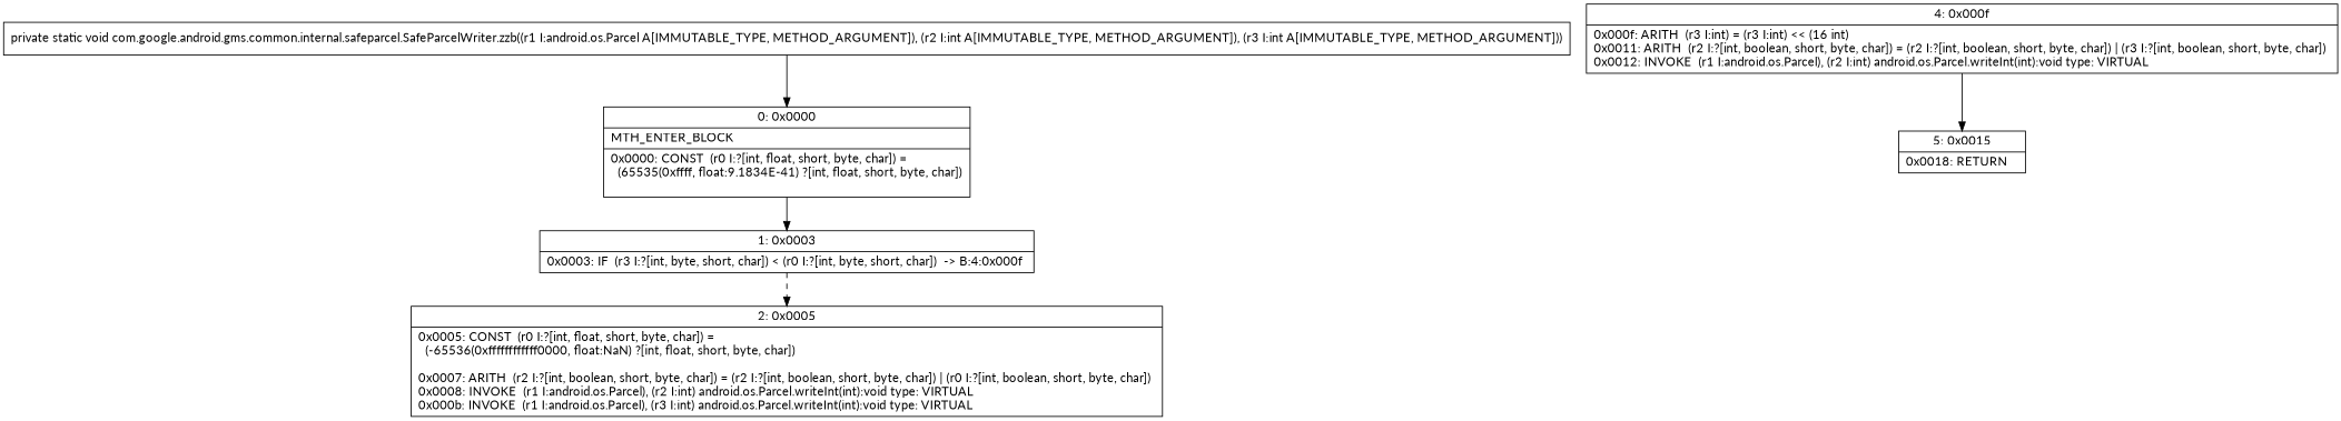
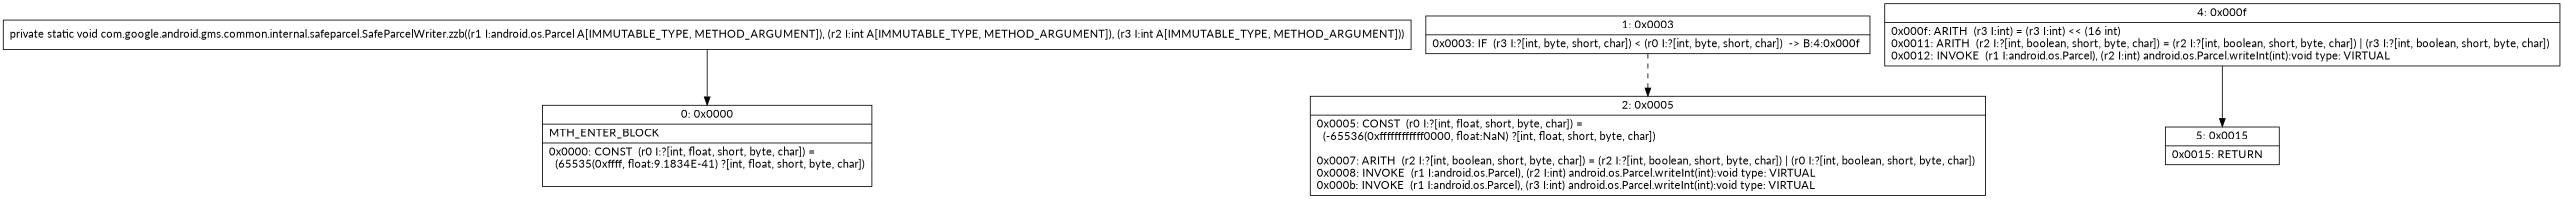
  digraph {
    fontname=Lato
    node [fontname=Lato shape=record]
    edge [fontname=Lato]
    n1 [label="{0\:\ 0x0000|MTH_ENTER_BLOCK\l|0x0000: CONST  (r0 I:?[int, float, short, byte, char]) = \l  (65535(0xffff, float:9.1834E\-41) ?[int, float, short, byte, char])\l \l}"]
    n2 [label="{1\:\ 0x0003|0x0003: IF  (r3 I:?[int, byte, short, char]) \< (r0 I:?[int, byte, short, char])  \-\> B:4:0x000f \l}"]
    n3 [label="{2\:\ 0x0005|0x0005: CONST  (r0 I:?[int, float, short, byte, char]) = \l  (\-65536(0xffffffffffff0000, float:NaN) ?[int, float, short, byte, char])\l \l0x0007: ARITH  (r2 I:?[int, boolean, short, byte, char]) = (r2 I:?[int, boolean, short, byte, char]) \| (r0 I:?[int, boolean, short, byte, char]) \l0x0008: INVOKE  (r1 I:android.os.Parcel), (r2 I:int) android.os.Parcel.writeInt(int):void type: VIRTUAL \l0x000b: INVOKE  (r1 I:android.os.Parcel), (r3 I:int) android.os.Parcel.writeInt(int):void type: VIRTUAL \l}"]
    n4 [label="{4\:\ 0x000f|0x000f: ARITH  (r3 I:int) = (r3 I:int) \<\< (16 int) \l0x0011: ARITH  (r2 I:?[int, boolean, short, byte, char]) = (r2 I:?[int, boolean, short, byte, char]) \| (r3 I:?[int, boolean, short, byte, char]) \l0x0012: INVOKE  (r1 I:android.os.Parcel), (r2 I:int) android.os.Parcel.writeInt(int):void type: VIRTUAL \l}"]
-   n5 [label="{5\:\ 0x0015|0x0018: RETURN   \l}"]
+   n5 [label="{5\:\ 0x0015|0x0015: RETURN   \l}"]
    n6 [label="{private static void com.google.android.gms.common.internal.safeparcel.SafeParcelWriter.zzb((r1 I:android.os.Parcel A[IMMUTABLE_TYPE, METHOD_ARGUMENT]), (r2 I:int A[IMMUTABLE_TYPE, METHOD_ARGUMENT]), (r3 I:int A[IMMUTABLE_TYPE, METHOD_ARGUMENT])) }"]
-   n1 -> n2
    n2 -> n3 [style=dashed]
    n4 -> n5
    n6 -> n1
  }
